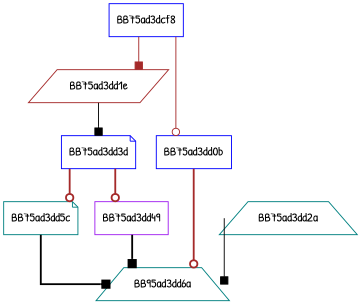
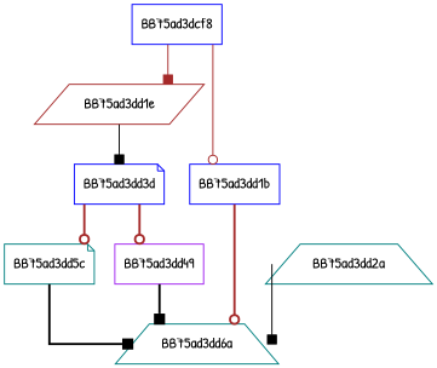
  digraph {
    fontname="Patrick Hand"
    splines=ortho
    node [color=blue fontname="Patrick Hand" shape=box]
    edge [arrowhead=box color=brown fontname="Patrick Hand" style=bold]
    BB75ad3dd1e [color=brown shape=parallelogram]
    BB75ad3dcf8
-   BB75ad3dd0b
+   BB75ad3dd0b [label=BB75ad3dd1b]
    BB75ad3dd3d [shape=note]
-   BB75ad3dd6a [color=teal shape=trapezium label=BB95ad3dd6a]
+   BB75ad3dd6a [color=teal shape=trapezium]
    BB75ad3dd5c [color=teal shape=note]
    BB75ad3dd49 [color=purple]
    BB75ad3dd2a [color=teal shape=trapezium]
    BB75ad3dd1e -> BB75ad3dd3d [color=black style=solid]
    BB75ad3dcf8 -> BB75ad3dd1e [style=solid]
    BB75ad3dcf8 -> BB75ad3dd0b [arrowhead=odot style=solid]
    BB75ad3dd0b -> BB75ad3dd6a [arrowhead=odot]
    BB75ad3dd3d -> BB75ad3dd5c [arrowhead=odot]
    BB75ad3dd3d -> BB75ad3dd49 [arrowhead=odot]
    BB75ad3dd5c -> BB75ad3dd6a [color=black]
    BB75ad3dd49 -> BB75ad3dd6a [color=black]
    BB75ad3dd2a -> BB75ad3dd6a [color=black style=solid]
  }
